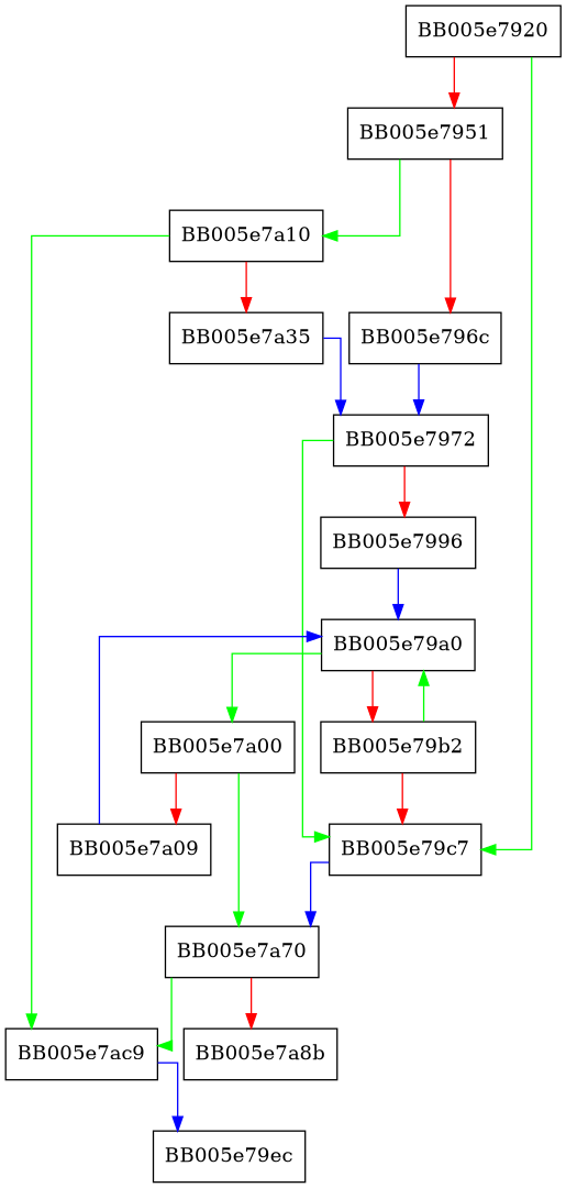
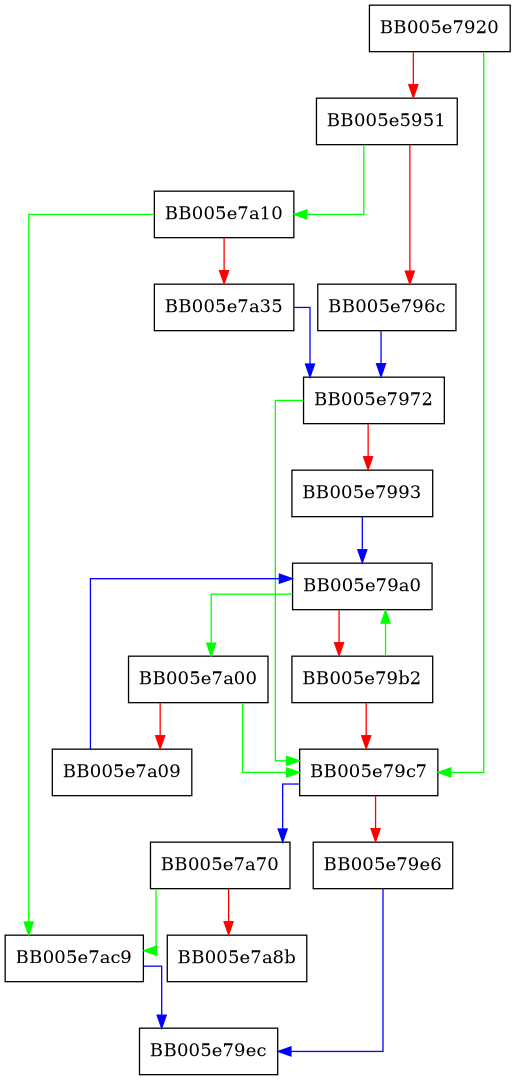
  digraph {
    splines=ortho
    node [shape=box]
    edge [color=red]
    BB005e7920
    BB005e79c7
-   BB005e7951
+   BB005e7951 [label=BB005e5951]
    BB005e7a70
+   BB005e79e6
    BB005e7a10
    BB005e796c
    n8 [label=BB005e7ac9]
    BB005e7a8b
    BB005e79ec
    BB005e7a35
    BB005e7972
-   BB005e7996
+   BB005e7996 [label=BB005e7993]
    BB005e79a0
    BB005e7a00
    BB005e79b2
    BB005e7a09
    BB005e7920 -> BB005e79c7 [color=green]
    BB005e7920 -> BB005e7951
    BB005e79c7 -> BB005e7a70 [color=blue]
+   BB005e79c7 -> BB005e79e6
    BB005e7951 -> BB005e7a10 [color=green]
    BB005e7951 -> BB005e796c
    BB005e7a70 -> n8 [color=green]
    BB005e7a70 -> BB005e7a8b
+   BB005e79e6 -> BB005e79ec [color=blue]
    BB005e7a10 -> n8 [color=green]
    BB005e7a10 -> BB005e7a35
    BB005e796c -> BB005e7972 [color=blue]
    n8 -> BB005e79ec [color=blue]
    BB005e7a35 -> BB005e7972 [color=blue]
    BB005e7972 -> BB005e79c7 [color=green]
    BB005e7972 -> BB005e7996
    BB005e7996 -> BB005e79a0 [color=blue]
    BB005e79a0 -> BB005e7a00 [color=green]
    BB005e79a0 -> BB005e79b2
-   BB005e7a00 -> BB005e7a70 [color=green]
+   BB005e7a00 -> BB005e79c7 [color=green]
    BB005e7a00 -> BB005e7a09
    BB005e79b2 -> BB005e79c7
    BB005e79b2 -> BB005e79a0 [color=green]
    BB005e7a09 -> BB005e79a0 [color=blue]
  }
